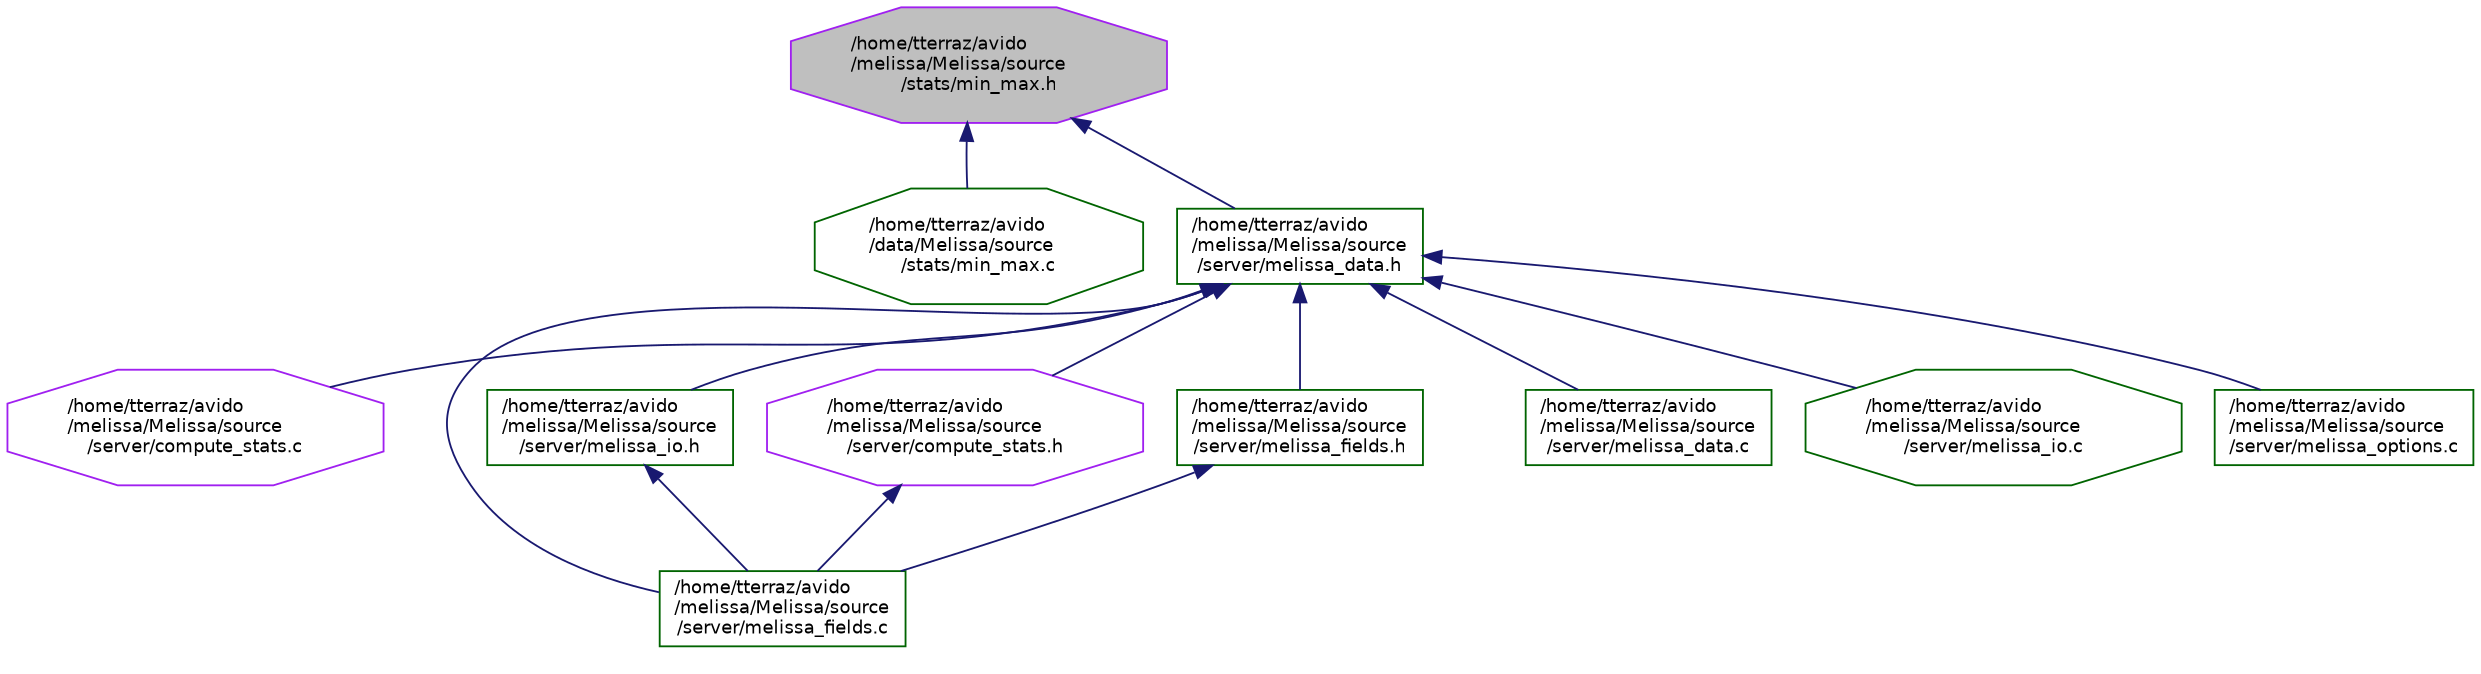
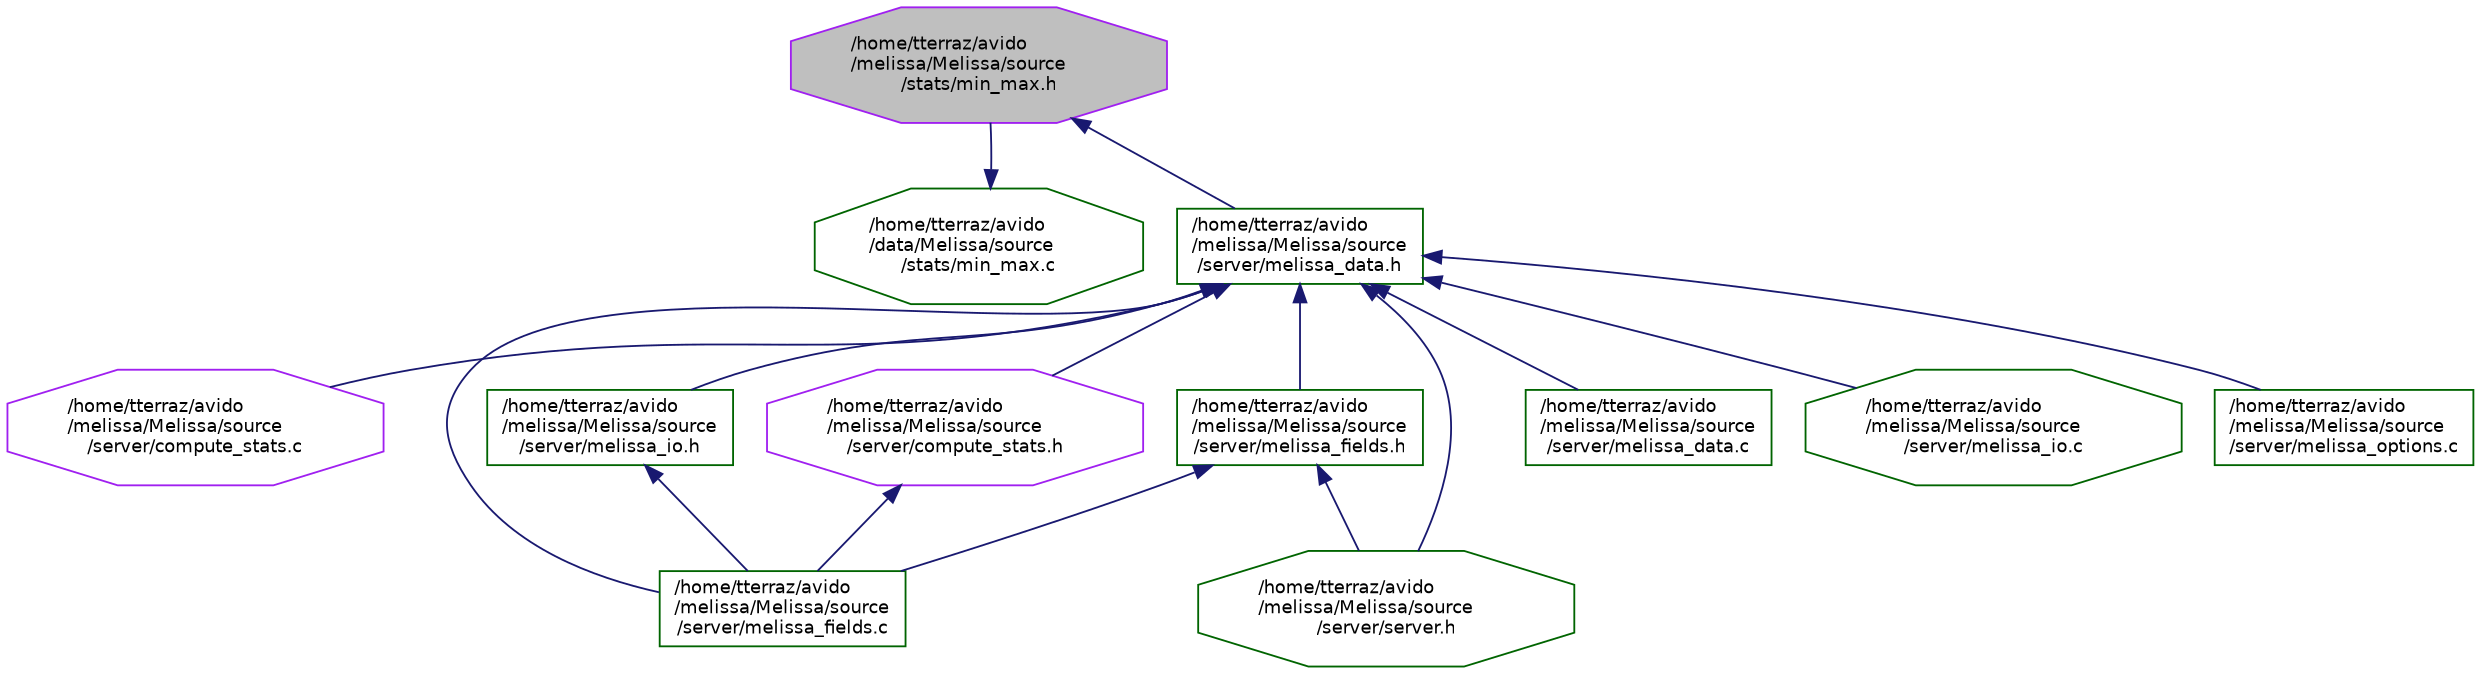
  digraph {
    node [color=darkgreen fillcolor=white fontname=Helvetica fontsize=10 shape=octagon style=filled]
    edge [color=midnightblue dir=back fontname=Helvetica fontsize=10 labelfontname=Helvetica labelfontsize=10 style=solid]
    n1 [color=purple fillcolor=grey75 fontcolor=black height=0.2 label="/home/tterraz/avido\l/melissa/Melissa/source\l/stats/min_max.h" width=0.4]
    n2 [height=0.2 label="/home/tterraz/avido\l/data/Melissa/source\l/stats/min_max.c" width=0.4]
    n3 [height=0.2 label="/home/tterraz/avido\l/melissa/Melissa/source\l/server/melissa_data.h" shape=box width=0.4]
    n4 [color=purple height=0.2 label="/home/tterraz/avido\l/melissa/Melissa/source\l/server/compute_stats.c" width=0.4]
    n5 [height=0.2 label="/home/tterraz/avido\l/melissa/Melissa/source\l/server/melissa_fields.h" shape=box width=0.4]
    n6 [height=0.2 label="/home/tterraz/avido\l/melissa/Melissa/source\l/server/melissa_fields.c" shape=box width=0.4]
+   n7 [height=0.2 label="/home/tterraz/avido\l/melissa/Melissa/source\l/server/server.h" width=0.4]
    n8 [height=0.2 label="/home/tterraz/avido\l/melissa/Melissa/source\l/server/melissa_io.h" shape=box width=0.4]
    n9 [color=purple height=0.2 label="/home/tterraz/avido\l/melissa/Melissa/source\l/server/compute_stats.h" width=0.4]
    n10 [height=0.2 label="/home/tterraz/avido\l/melissa/Melissa/source\l/server/melissa_data.c" shape=box width=0.4]
    n11 [height=0.2 label="/home/tterraz/avido\l/melissa/Melissa/source\l/server/melissa_io.c" width=0.4]
    n12 [height=0.2 label="/home/tterraz/avido\l/melissa/Melissa/source\l/server/melissa_options.c" shape=box width=0.4]
-   n1 -> n2
+   n2 -> n1
    n1 -> n3
    n3 -> n4
    n3 -> n5
    n3 -> n6
+   n3 -> n7
    n3 -> n8
    n3 -> n9
    n3 -> n10
    n3 -> n11
    n3 -> n12
    n5 -> n6
+   n5 -> n7
    n8 -> n6
    n9 -> n6
  }
